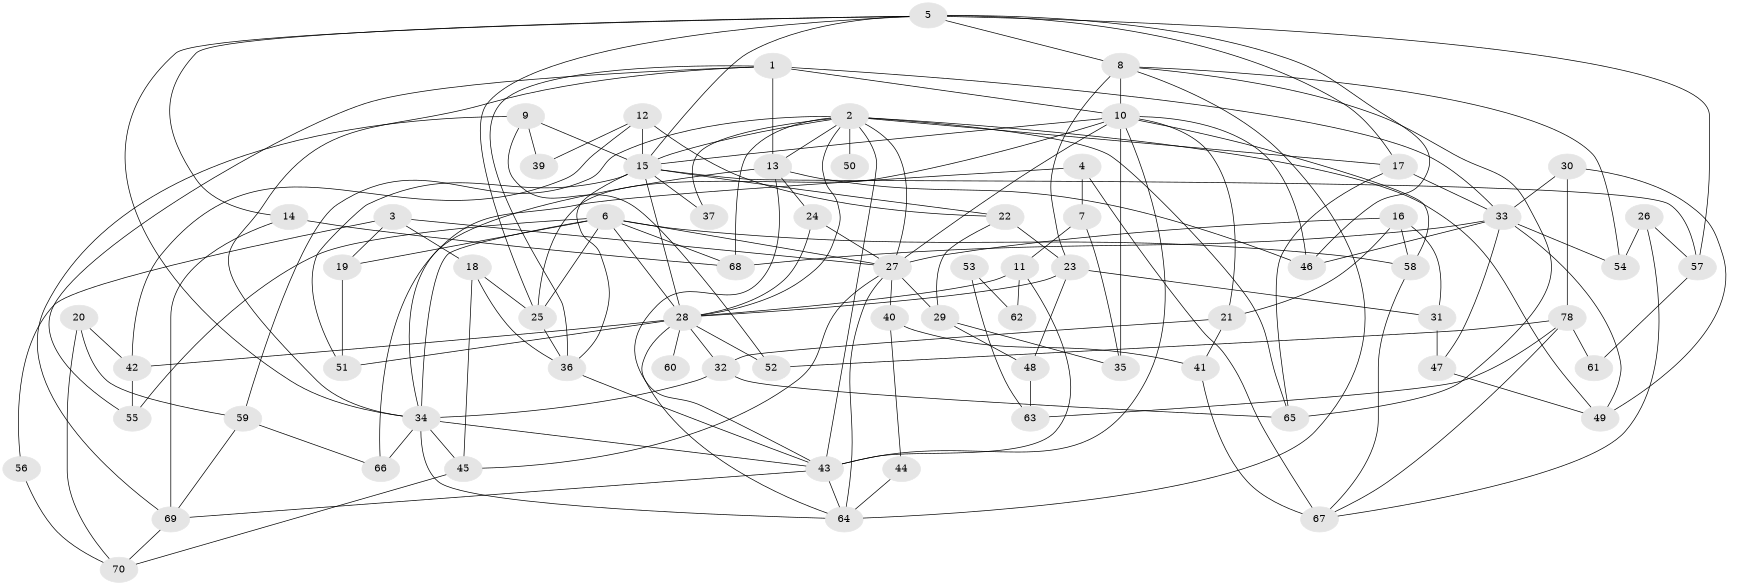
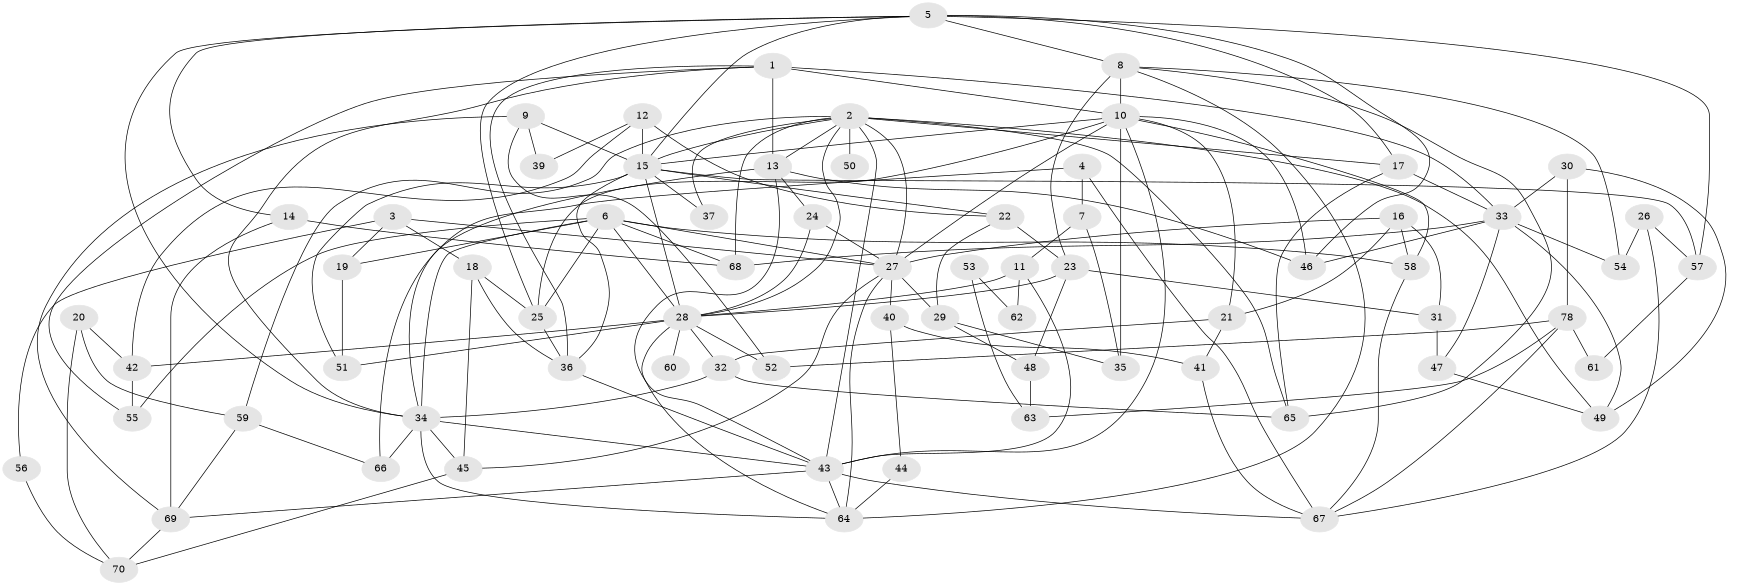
  graph {
    node [color=gray90 style=filled]
    edge [weight=1.0]
    1
    10
    13
    33
    34
    36
    55
    15
    27
    43
    25
    46
    58
    35
    21
    24
    49
    68
    54
    47
    66
    64
    45
    2
    17
    28
    37
    50
    59
    65
    57
    22
    51
    29
    40
    52
    42
    60
    32
    67
    69
    3
    18
    19
    56
    70
    4
    7
    11
    5
    8
    14
    23
    61
    6
    62
    31
    48
    9
    39
    41
    12
    16
    20
    63
    26
    44
    30
    n69 [label=78]
    53
    1 -- 10
    1 -- 13 [weight=3.0]
    1 -- 33
    1 -- 34 [weight=2.0]
    1 -- 36
    1 -- 55
    10 -- 15
    10 -- 27 [weight=2.0]
    10 -- 43
    10 -- 25
    10 -- 46
    10 -- 58
    10 -- 35
    10 -- 21
    13 -- 34
    13 -- 43
    13 -- 46
    13 -- 24
    33 -- 46
    33 -- 49
    33 -- 68
    33 -- 54
    33 -- 47
    34 -- 43
    34 -- 66
    34 -- 64
    34 -- 45
    36 -- 43
    15 -- 36
    15 -- 28
    15 -- 37
    15 -- 57
    15 -- 22
    15 -- 51
    27 -- 64
    27 -- 45
    27 -- 29
    27 -- 40
    43 -- 64
+   43 -- 67
    43 -- 69
    25 -- 36
    58 -- 67
    21 -- 32
    21 -- 41
    24 -- 27
    24 -- 28
    47 -- 49
    45 -- 70
    2 -- 13
    2 -- 15
    2 -- 27
    2 -- 43
    2 -- 49
    2 -- 68
    2 -- 17
    2 -- 28
    2 -- 37
    2 -- 50 [weight=2.0]
    2 -- 59
    2 -- 65
    17 -- 33
    17 -- 65
    28 -- 64
    28 -- 51
    28 -- 52
    28 -- 42
    28 -- 60
    28 -- 32
    59 -- 66
    59 -- 69
    57 -- 61
    22 -- 29
    22 -- 23
    29 -- 35
    29 -- 48
    40 -- 41
    40 -- 44
    42 -- 55
    32 -- 34
    32 -- 65
    69 -- 70
    3 -- 27
    3 -- 18
    3 -- 19
    3 -- 56
    18 -- 36
    18 -- 25
    18 -- 45
    19 -- 51
    56 -- 70
    4 -- 66
    4 -- 67
    4 -- 7
    7 -- 35
    7 -- 11
    11 -- 43
    11 -- 28
    11 -- 62
    5 -- 34
    5 -- 15
    5 -- 25
    5 -- 46
    5 -- 17
    5 -- 57
    5 -- 8
    5 -- 14
    8 -- 10 [weight=2.0]
    8 -- 54
    8 -- 64
    8 -- 65
    8 -- 23
    14 -- 68
    14 -- 69
    23 -- 28
    23 -- 31
    23 -- 48
    6 -- 34
    6 -- 55
    6 -- 27 [weight=2.0]
    6 -- 25
    6 -- 58
    6 -- 68
    6 -- 28
    6 -- 19
    31 -- 47
    48 -- 63
    9 -- 15
    9 -- 52
    9 -- 69
    9 -- 39
    41 -- 67
    12 -- 15 [weight=2.0]
    12 -- 22
    12 -- 42
    12 -- 39
    16 -- 27
    16 -- 58
    16 -- 21
    16 -- 31
    20 -- 59
    20 -- 42
    20 -- 70
    26 -- 54
    26 -- 57
    26 -- 67
    44 -- 64
    30 -- 33
    30 -- 49
    30 -- n69
    n69 -- 52
    n69 -- 67
    n69 -- 61
    n69 -- 63
    53 -- 62
    53 -- 63
  }
